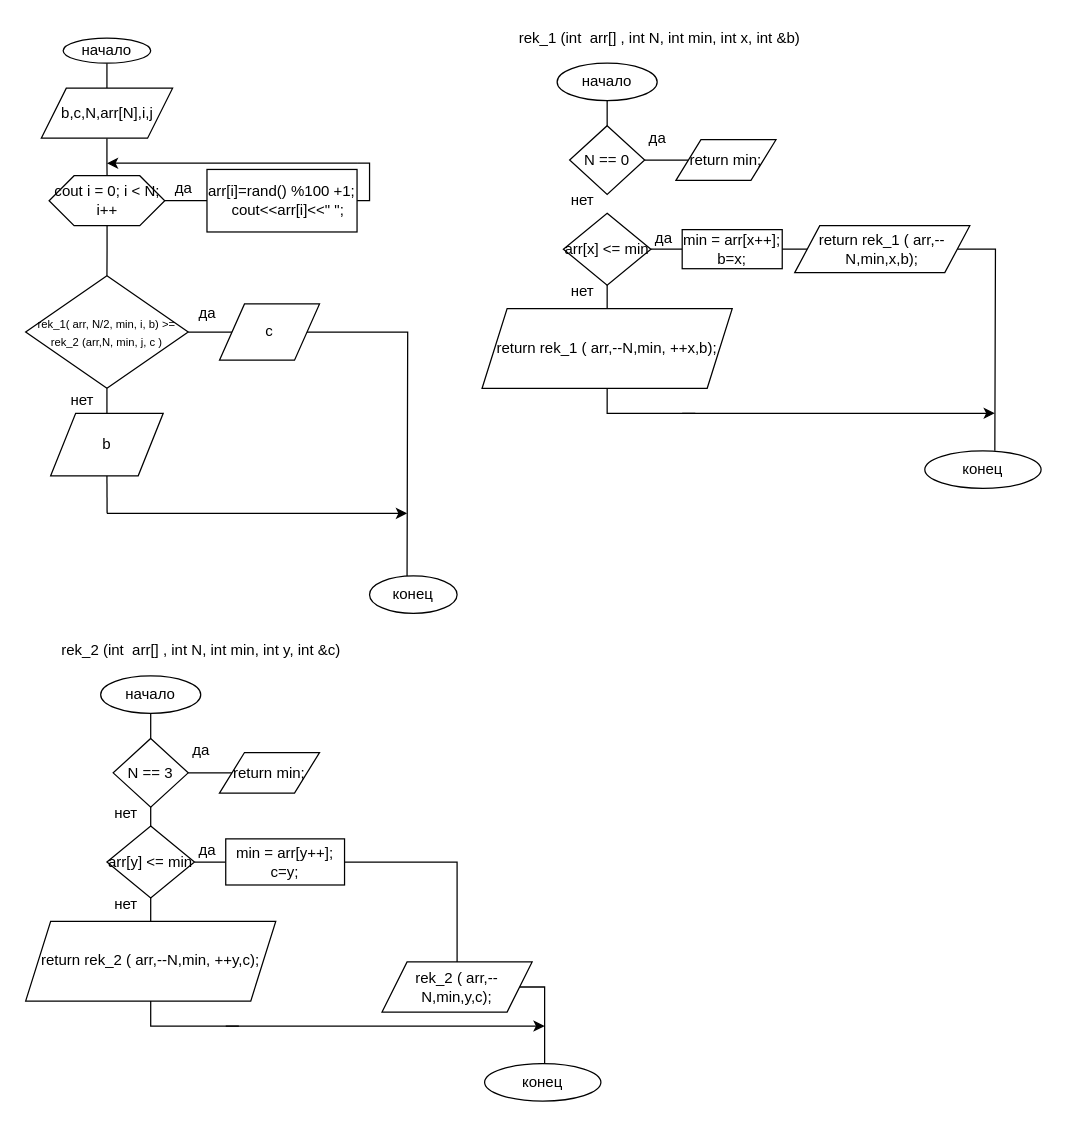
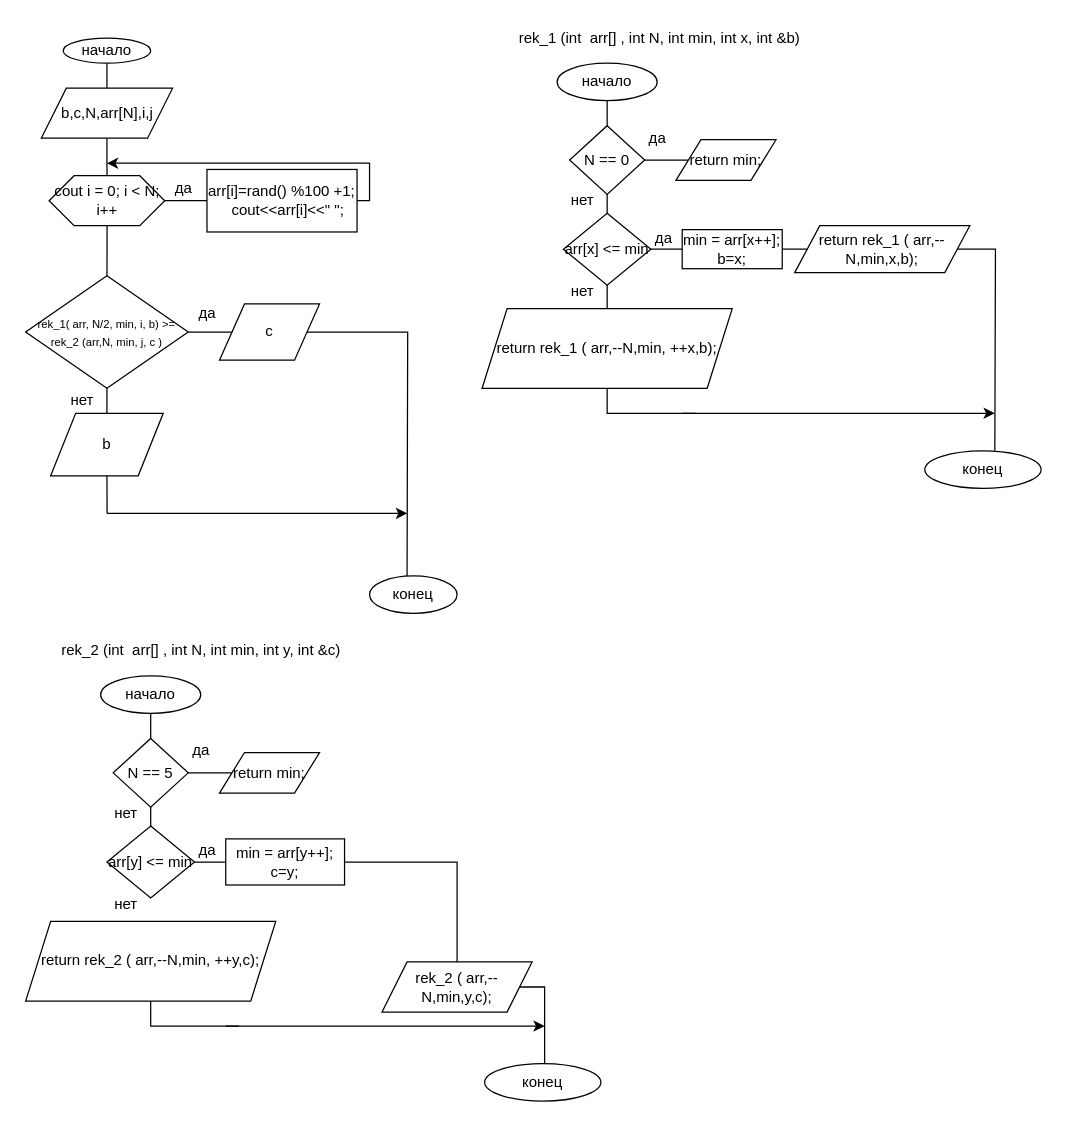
  <mxCell id="0" />
  <mxCell id="1" parent="0" />
  <mxCell id="2" value="" style="edgeStyle=orthogonalEdgeStyle;rounded=0;orthogonalLoop=1;jettySize=auto;html=1;endArrow=none;endFill=0;" edge="1" parent="1" source="3" target="5"><mxGeometry relative="1" as="geometry" /></mxCell>
  <mxCell id="3" value="начало" style="ellipse;whiteSpace=wrap;html=1;" vertex="1" parent="1"><mxGeometry x="50" y="30" width="70" height="20" as="geometry" /></mxCell>
  <mxCell id="4" value="" style="edgeStyle=orthogonalEdgeStyle;rounded=0;orthogonalLoop=1;jettySize=auto;html=1;endArrow=none;endFill=0;" edge="1" parent="1" source="5" target="8"><mxGeometry relative="1" as="geometry" /></mxCell>
  <mxCell id="5" value="b,c,N,arr[N],i,j" style="shape=parallelogram;perimeter=parallelogramPerimeter;whiteSpace=wrap;html=1;fixedSize=1;" vertex="1" parent="1"><mxGeometry x="32.5" y="70" width="105" height="40" as="geometry" /></mxCell>
  <mxCell id="6" value="" style="edgeStyle=orthogonalEdgeStyle;rounded=0;orthogonalLoop=1;jettySize=auto;html=1;endArrow=none;endFill=0;" edge="1" parent="1" source="8" target="11"><mxGeometry relative="1" as="geometry" /></mxCell>
  <mxCell id="7" value="" style="edgeStyle=orthogonalEdgeStyle;rounded=0;orthogonalLoop=1;jettySize=auto;html=1;endArrow=none;endFill=0;" edge="1" parent="1" source="8" target="15"><mxGeometry relative="1" as="geometry" /></mxCell>
  <mxCell id="8" value="cout i = 0; i &amp;lt; N; i++" style="shape=hexagon;perimeter=hexagonPerimeter2;whiteSpace=wrap;html=1;fixedSize=1;" vertex="1" parent="1"><mxGeometry x="38.75" y="140" width="92.5" height="40" as="geometry" /></mxCell>
  <mxCell id="9" value="" style="endArrow=classic;html=1;" edge="1" parent="1"><mxGeometry width="50" height="50" relative="1" as="geometry"><mxPoint x="285" y="130" as="sourcePoint" /><mxPoint x="85" y="130" as="targetPoint" /></mxGeometry></mxCell>
  <mxCell id="10" style="edgeStyle=orthogonalEdgeStyle;rounded=0;orthogonalLoop=1;jettySize=auto;html=1;exitX=1;exitY=0.5;exitDx=0;exitDy=0;endArrow=none;endFill=0;" edge="1" parent="1" source="11"><mxGeometry relative="1" as="geometry"><mxPoint x="285" y="130" as="targetPoint" /><Array as="points"><mxPoint x="295" y="160" /><mxPoint x="295" y="130" /></Array></mxGeometry></mxCell>
  <mxCell id="11" value="&lt;div&gt;arr[i]=rand() %100 +1;&lt;/div&gt;&lt;div&gt;&lt;span&gt;&#09;&lt;/span&gt;&amp;nbsp; &amp;nbsp;cout&amp;lt;&amp;lt;arr[i]&amp;lt;&amp;lt;&quot; &quot;;&lt;/div&gt;" style="whiteSpace=wrap;html=1;" vertex="1" parent="1"><mxGeometry x="165" y="135" width="120" height="50" as="geometry" /></mxCell>
  <mxCell id="12" value="да" style="text;html=1;align=center;verticalAlign=middle;resizable=0;points=[];autosize=1;" vertex="1" parent="1"><mxGeometry x="131.25" y="140" width="30" height="20" as="geometry" /></mxCell>
  <mxCell id="13" value="" style="edgeStyle=orthogonalEdgeStyle;rounded=0;orthogonalLoop=1;jettySize=auto;html=1;endArrow=none;endFill=0;" edge="1" parent="1" source="15" target="17"><mxGeometry relative="1" as="geometry" /></mxCell>
  <mxCell id="14" value="" style="edgeStyle=orthogonalEdgeStyle;rounded=0;orthogonalLoop=1;jettySize=auto;html=1;endArrow=none;endFill=0;" edge="1" parent="1" source="15" target="21"><mxGeometry relative="1" as="geometry" /></mxCell>
  <mxCell id="15" value="&lt;font style=&quot;font-size: 9px&quot;&gt;rek_1( arr, N/2, min, i, b) &amp;gt;= rek_2 (arr,N, min, j, c )&lt;/font&gt;" style="rhombus;whiteSpace=wrap;html=1;" vertex="1" parent="1"><mxGeometry x="20" y="220" width="130" height="90" as="geometry" /></mxCell>
  <mxCell id="16" style="edgeStyle=orthogonalEdgeStyle;rounded=0;orthogonalLoop=1;jettySize=auto;html=1;exitX=1;exitY=0.5;exitDx=0;exitDy=0;endArrow=none;endFill=0;" edge="1" parent="1" source="17"><mxGeometry relative="1" as="geometry"><mxPoint x="325" y="460" as="targetPoint" /></mxGeometry></mxCell>
  <mxCell id="17" value="с" style="shape=parallelogram;perimeter=parallelogramPerimeter;whiteSpace=wrap;html=1;fixedSize=1;" vertex="1" parent="1"><mxGeometry x="175" y="242.5" width="80" height="45" as="geometry" /></mxCell>
  <mxCell id="18" value="да" style="text;html=1;align=center;verticalAlign=middle;resizable=0;points=[];autosize=1;" vertex="1" parent="1"><mxGeometry x="150" y="240" width="30" height="20" as="geometry" /></mxCell>
  <mxCell id="19" value="нет" style="text;html=1;align=center;verticalAlign=middle;resizable=0;points=[];autosize=1;" vertex="1" parent="1"><mxGeometry x="50" y="310" width="30" height="20" as="geometry" /></mxCell>
  <mxCell id="20" style="edgeStyle=orthogonalEdgeStyle;rounded=0;orthogonalLoop=1;jettySize=auto;html=1;exitX=0.5;exitY=1;exitDx=0;exitDy=0;endArrow=none;endFill=0;" edge="1" parent="1" source="21"><mxGeometry relative="1" as="geometry"><mxPoint x="85.143" y="410" as="targetPoint" /></mxGeometry></mxCell>
  <mxCell id="21" value="b" style="shape=parallelogram;perimeter=parallelogramPerimeter;whiteSpace=wrap;html=1;fixedSize=1;" vertex="1" parent="1"><mxGeometry x="40" y="330" width="90" height="50" as="geometry" /></mxCell>
  <mxCell id="22" value="" style="endArrow=classic;html=1;" edge="1" parent="1"><mxGeometry width="50" height="50" relative="1" as="geometry"><mxPoint x="85" y="410" as="sourcePoint" /><mxPoint x="325" y="410" as="targetPoint" /></mxGeometry></mxCell>
  <mxCell id="23" value="конец" style="ellipse;whiteSpace=wrap;html=1;" vertex="1" parent="1"><mxGeometry x="295" y="460" width="70" height="30" as="geometry" /></mxCell>
  <mxCell id="24" value="&amp;nbsp;rek_1 (int&amp;nbsp; arr[] , int N, int min, int x, int &amp;amp;b)" style="text;html=1;align=center;verticalAlign=middle;resizable=0;points=[];autosize=1;" vertex="1" parent="1"><mxGeometry x="405" y="20" width="240" height="20" as="geometry" /></mxCell>
  <mxCell id="25" value="" style="edgeStyle=orthogonalEdgeStyle;rounded=0;orthogonalLoop=1;jettySize=auto;html=1;endArrow=none;endFill=0;" edge="1" parent="1" source="26" target="29"><mxGeometry relative="1" as="geometry" /></mxCell>
  <mxCell id="26" value="начало" style="ellipse;whiteSpace=wrap;html=1;" vertex="1" parent="1"><mxGeometry x="445" y="50" width="80" height="30" as="geometry" /></mxCell>
  <mxCell id="27" value="" style="edgeStyle=orthogonalEdgeStyle;rounded=0;orthogonalLoop=1;jettySize=auto;html=1;endArrow=none;endFill=0;" edge="1" parent="1" source="29" target="30"><mxGeometry relative="1" as="geometry" /></mxCell>
+ <mxCell id="28" value="" style="edgeStyle=orthogonalEdgeStyle;rounded=0;orthogonalLoop=1;jettySize=auto;html=1;endArrow=none;endFill=0;" edge="1" parent="1" source="29" target="34"><mxGeometry relative="1" as="geometry" /></mxCell>
  <mxCell id="29" value="N == 0" style="rhombus;whiteSpace=wrap;html=1;" vertex="1" parent="1"><mxGeometry x="455" y="100" width="60" height="55" as="geometry" /></mxCell>
  <mxCell id="30" value="return min;" style="shape=parallelogram;perimeter=parallelogramPerimeter;whiteSpace=wrap;html=1;fixedSize=1;" vertex="1" parent="1"><mxGeometry x="540" y="111.25" width="80" height="32.5" as="geometry" /></mxCell>
  <mxCell id="31" value="да" style="text;html=1;align=center;verticalAlign=middle;resizable=0;points=[];autosize=1;" vertex="1" parent="1"><mxGeometry x="510" y="100" width="30" height="20" as="geometry" /></mxCell>
  <mxCell id="32" value="" style="edgeStyle=orthogonalEdgeStyle;rounded=0;orthogonalLoop=1;jettySize=auto;html=1;endArrow=none;endFill=0;" edge="1" parent="1" source="34" target="37"><mxGeometry relative="1" as="geometry" /></mxCell>
  <mxCell id="33" value="" style="edgeStyle=orthogonalEdgeStyle;rounded=0;orthogonalLoop=1;jettySize=auto;html=1;endArrow=none;endFill=0;" edge="1" parent="1" source="34" target="42"><mxGeometry relative="1" as="geometry" /></mxCell>
  <mxCell id="34" value="arr[x] &amp;lt;= min" style="rhombus;whiteSpace=wrap;html=1;" vertex="1" parent="1"><mxGeometry x="450" y="170" width="70" height="57.5" as="geometry" /></mxCell>
  <mxCell id="35" value="нет" style="text;html=1;align=center;verticalAlign=middle;resizable=0;points=[];autosize=1;" vertex="1" parent="1"><mxGeometry x="450" y="150" width="30" height="20" as="geometry" /></mxCell>
  <mxCell id="36" value="" style="edgeStyle=orthogonalEdgeStyle;rounded=0;orthogonalLoop=1;jettySize=auto;html=1;endArrow=none;endFill=0;" edge="1" parent="1" source="37" target="40"><mxGeometry relative="1" as="geometry" /></mxCell>
  <mxCell id="37" value="&lt;div&gt;min = arr[x++];&lt;/div&gt;&lt;div&gt;&lt;span&gt;&#09;&#09;&#09;&#09;&lt;/span&gt;b=x;&lt;/div&gt;" style="whiteSpace=wrap;html=1;" vertex="1" parent="1"><mxGeometry x="545" y="183.12" width="80" height="31.25" as="geometry" /></mxCell>
  <mxCell id="38" value="да" style="text;html=1;align=center;verticalAlign=middle;resizable=0;points=[];autosize=1;" vertex="1" parent="1"><mxGeometry x="515" y="180" width="30" height="20" as="geometry" /></mxCell>
  <mxCell id="39" style="edgeStyle=orthogonalEdgeStyle;rounded=0;orthogonalLoop=1;jettySize=auto;html=1;exitX=1;exitY=0.5;exitDx=0;exitDy=0;endArrow=none;endFill=0;" edge="1" parent="1" source="40"><mxGeometry relative="1" as="geometry"><mxPoint x="795" y="360" as="targetPoint" /></mxGeometry></mxCell>
  <mxCell id="40" value="return rek_1 ( arr,--N,min,x,b);" style="shape=parallelogram;perimeter=parallelogramPerimeter;whiteSpace=wrap;html=1;fixedSize=1;" vertex="1" parent="1"><mxGeometry x="635" y="180" width="140" height="37.5" as="geometry" /></mxCell>
  <mxCell id="41" style="edgeStyle=orthogonalEdgeStyle;rounded=0;orthogonalLoop=1;jettySize=auto;html=1;exitX=0.5;exitY=1;exitDx=0;exitDy=0;endArrow=none;endFill=0;" edge="1" parent="1" source="42"><mxGeometry relative="1" as="geometry"><mxPoint x="555" y="330" as="targetPoint" /></mxGeometry></mxCell>
  <mxCell id="42" value="return rek_1 ( arr,--N,min, ++x,b);" style="shape=parallelogram;perimeter=parallelogramPerimeter;whiteSpace=wrap;html=1;fixedSize=1;" vertex="1" parent="1"><mxGeometry x="385" y="246.25" width="200" height="63.75" as="geometry" /></mxCell>
  <mxCell id="43" value="нет" style="text;html=1;align=center;verticalAlign=middle;resizable=0;points=[];autosize=1;" vertex="1" parent="1"><mxGeometry x="450" y="222.5" width="30" height="20" as="geometry" /></mxCell>
  <mxCell id="44" value="" style="endArrow=classic;html=1;" edge="1" parent="1"><mxGeometry width="50" height="50" relative="1" as="geometry"><mxPoint x="545" y="330" as="sourcePoint" /><mxPoint x="795" y="330" as="targetPoint" /></mxGeometry></mxCell>
  <mxCell id="45" value="конец" style="ellipse;whiteSpace=wrap;html=1;" vertex="1" parent="1"><mxGeometry x="739" y="360" width="93" height="30" as="geometry" /></mxCell>
  <mxCell id="46" value="rek_2 (int&amp;nbsp; arr[] , int N, int min, int y, int &amp;amp;c)" style="text;html=1;align=center;verticalAlign=middle;resizable=0;points=[];autosize=1;" vertex="1" parent="1"><mxGeometry x="40" y="510" width="240" height="20" as="geometry" /></mxCell>
  <mxCell id="47" value="" style="edgeStyle=orthogonalEdgeStyle;rounded=0;orthogonalLoop=1;jettySize=auto;html=1;endArrow=none;endFill=0;" edge="1" parent="1" source="48" target="51"><mxGeometry relative="1" as="geometry" /></mxCell>
  <mxCell id="48" value="начало" style="ellipse;whiteSpace=wrap;html=1;" vertex="1" parent="1"><mxGeometry x="80" y="540" width="80" height="30" as="geometry" /></mxCell>
  <mxCell id="49" value="" style="edgeStyle=orthogonalEdgeStyle;rounded=0;orthogonalLoop=1;jettySize=auto;html=1;endArrow=none;endFill=0;" edge="1" parent="1" source="51" target="52"><mxGeometry relative="1" as="geometry" /></mxCell>
  <mxCell id="50" value="" style="edgeStyle=orthogonalEdgeStyle;rounded=0;orthogonalLoop=1;jettySize=auto;html=1;endArrow=none;endFill=0;" edge="1" parent="1" source="51" target="56"><mxGeometry relative="1" as="geometry" /></mxCell>
- <mxCell id="51" value="N == 3" style="rhombus;whiteSpace=wrap;html=1;" vertex="1" parent="1"><mxGeometry x="90" y="590" width="60" height="55" as="geometry" /></mxCell>
+ <mxCell id="51" value="N == 5" style="rhombus;whiteSpace=wrap;html=1;" vertex="1" parent="1"><mxGeometry x="90" y="590" width="60" height="55" as="geometry" /></mxCell>
  <mxCell id="52" value="return min;" style="shape=parallelogram;perimeter=parallelogramPerimeter;whiteSpace=wrap;html=1;fixedSize=1;" vertex="1" parent="1"><mxGeometry x="175" y="601.25" width="80" height="32.5" as="geometry" /></mxCell>
  <mxCell id="53" value="да" style="text;html=1;align=center;verticalAlign=middle;resizable=0;points=[];autosize=1;" vertex="1" parent="1"><mxGeometry x="145" y="590" width="30" height="20" as="geometry" /></mxCell>
  <mxCell id="54" value="" style="edgeStyle=orthogonalEdgeStyle;rounded=0;orthogonalLoop=1;jettySize=auto;html=1;endArrow=none;endFill=0;" edge="1" parent="1" source="56" target="59"><mxGeometry relative="1" as="geometry" /></mxCell>
- <mxCell id="55" value="" style="edgeStyle=orthogonalEdgeStyle;rounded=0;orthogonalLoop=1;jettySize=auto;html=1;endArrow=none;endFill=0;" edge="1" parent="1" source="56" target="64"><mxGeometry relative="1" as="geometry" /></mxCell>
  <mxCell id="56" value="arr[y] &amp;lt;= min" style="rhombus;whiteSpace=wrap;html=1;" vertex="1" parent="1"><mxGeometry x="85" y="660" width="70" height="57.5" as="geometry" /></mxCell>
  <mxCell id="57" value="нет" style="text;html=1;align=center;verticalAlign=middle;resizable=0;points=[];autosize=1;" vertex="1" parent="1"><mxGeometry x="85" y="640" width="30" height="20" as="geometry" /></mxCell>
  <mxCell id="58" value="" style="edgeStyle=orthogonalEdgeStyle;rounded=0;orthogonalLoop=1;jettySize=auto;html=1;endArrow=none;endFill=0;" edge="1" parent="1" source="59" target="62"><mxGeometry relative="1" as="geometry" /></mxCell>
  <mxCell id="59" value="&lt;div&gt;min = arr[y++];&lt;/div&gt;&lt;div&gt;&lt;span&gt;&#09;&#09;&#09;&#09;&lt;/span&gt;c=y;&lt;/div&gt;" style="whiteSpace=wrap;html=1;" vertex="1" parent="1"><mxGeometry x="180" y="670.3" width="95" height="36.88" as="geometry" /></mxCell>
  <mxCell id="60" value="да" style="text;html=1;align=center;verticalAlign=middle;resizable=0;points=[];autosize=1;" vertex="1" parent="1"><mxGeometry x="150" y="670" width="30" height="20" as="geometry" /></mxCell>
  <mxCell id="61" style="edgeStyle=orthogonalEdgeStyle;rounded=0;orthogonalLoop=1;jettySize=auto;html=1;exitX=1;exitY=0.5;exitDx=0;exitDy=0;endArrow=none;endFill=0;" edge="1" parent="1" source="62"><mxGeometry relative="1" as="geometry"><mxPoint x="430" y="850" as="targetPoint" /><Array as="points"><mxPoint x="435" y="850" /></Array></mxGeometry></mxCell>
  <mxCell id="62" value="rek_2 ( arr,--N,min,y,c);" style="shape=parallelogram;perimeter=parallelogramPerimeter;whiteSpace=wrap;html=1;fixedSize=1;" vertex="1" parent="1"><mxGeometry x="305" y="768.74" width="120" height="40.01" as="geometry" /></mxCell>
  <mxCell id="63" style="edgeStyle=orthogonalEdgeStyle;rounded=0;orthogonalLoop=1;jettySize=auto;html=1;exitX=0.5;exitY=1;exitDx=0;exitDy=0;endArrow=none;endFill=0;" edge="1" parent="1" source="64"><mxGeometry relative="1" as="geometry"><mxPoint x="190" y="820" as="targetPoint" /></mxGeometry></mxCell>
  <mxCell id="64" value="return rek_2 ( arr,--N,min, ++y,c);" style="shape=parallelogram;perimeter=parallelogramPerimeter;whiteSpace=wrap;html=1;fixedSize=1;" vertex="1" parent="1"><mxGeometry x="20" y="736.25" width="200" height="63.75" as="geometry" /></mxCell>
  <mxCell id="65" value="нет" style="text;html=1;align=center;verticalAlign=middle;resizable=0;points=[];autosize=1;" vertex="1" parent="1"><mxGeometry x="85" y="712.5" width="30" height="20" as="geometry" /></mxCell>
  <mxCell id="66" value="" style="endArrow=classic;html=1;" edge="1" parent="1"><mxGeometry width="50" height="50" relative="1" as="geometry"><mxPoint x="180" y="820" as="sourcePoint" /><mxPoint x="435" y="820" as="targetPoint" /></mxGeometry></mxCell>
  <mxCell id="67" value="конец" style="ellipse;whiteSpace=wrap;html=1;" vertex="1" parent="1"><mxGeometry x="387" y="850" width="93" height="30" as="geometry" /></mxCell>
